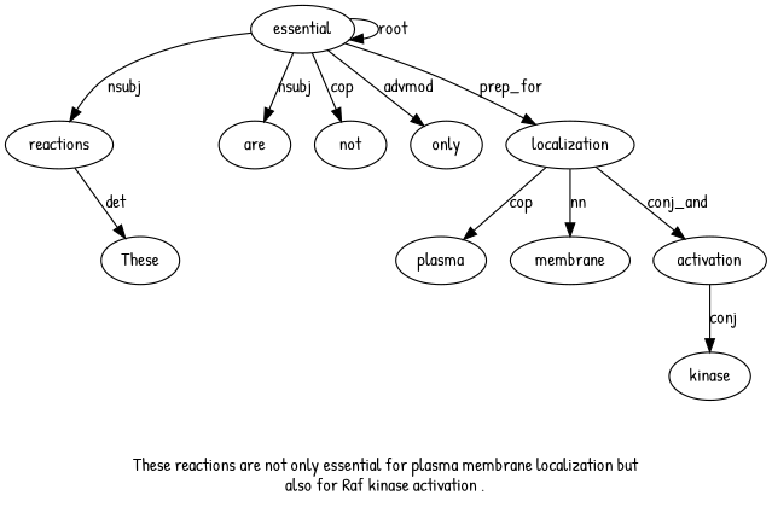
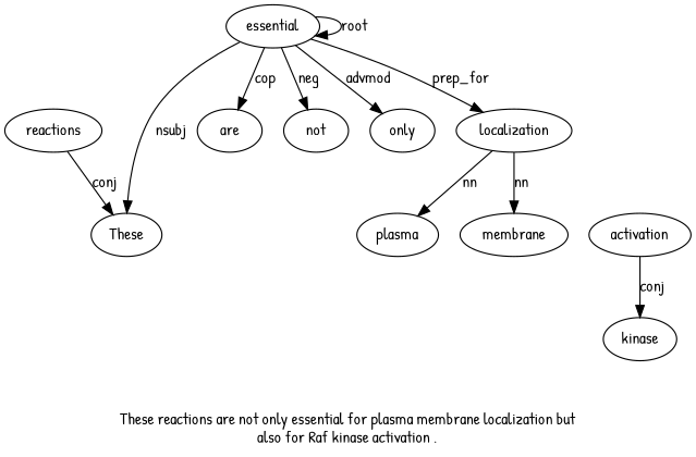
  digraph {
    fontname="Patrick Hand"
    label="These reactions are not only essential for plasma membrane localization but\nalso for Raf kinase activation ."
    node [fillcolor=white fontname="Patrick Hand" style=filled]
    edge [fontname="Patrick Hand"]
    n1 [label=reactions]
    n2 [label=These]
    n3 [label=essential]
    n4 [label=are]
    n5 [label=not]
    n6 [label=only]
    n7 [label=localization]
    n8 [label=plasma]
    n9 [label=membrane]
    n10 [label=activation]
    n11 [label=kinase]
-   n1 -> n2 [label=det]
-   n3 -> n1 [label=nsubj]
+   n1 -> n2 [label=conj]
+   n3 -> n2 [label=nsubj]
    n3 -> n3 [label=root]
-   n3 -> n4 [label=nsubj]
-   n3 -> n5 [label=cop]
+   n3 -> n4 [label=cop]
+   n3 -> n5 [label=neg]
    n3 -> n6 [label=advmod]
    n3 -> n7 [label=prep_for]
-   n7 -> n8 [label=cop]
+   n7 -> n8 [label=nn]
    n7 -> n9 [label=nn]
-   n7 -> n10 [label=conj_and]
    n10 -> n11 [label=conj]
  }
